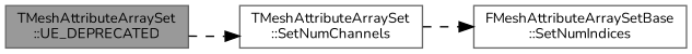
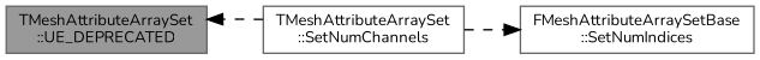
  digraph {
    fontname=Nunito
    rankdir=LR
    node [color=grey40 fillcolor=white fontname=Nunito fontsize=10 shape=box style=filled]
    edge [color=black fontname=Nunito fontsize=10 labelfontname=Helvetica labelfontsize=10 style=dashed]
    n1 [color=gray40 fillcolor=grey60 fontcolor=black height=0.2 label="TMeshAttributeArraySet\l::UE_DEPRECATED" width=0.4]
    n2 [height=0.2 label="TMeshAttributeArraySet\l::SetNumChannels" width=0.4]
    n3 [height=0.2 label="FMeshAttributeArraySetBase\l::SetNumIndices" width=0.4]
-   n1 -> n2
+   n2 -> n1
    n2 -> n3
  }
